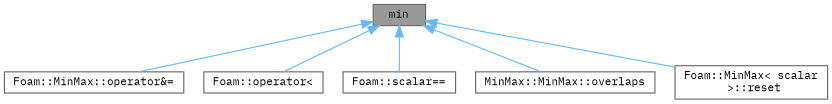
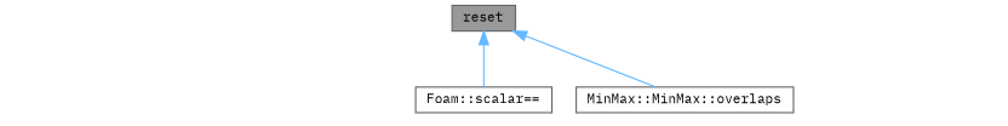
  digraph {
    fontname="IBM Plex Mono"
    rankdir=TB
    node [color=grey40 fillcolor=white fontname="IBM Plex Mono" fontsize=10 shape=box style=filled]
    edge [color=steelblue1 dir=back fontname="IBM Plex Mono" fontsize=10 labelfontname=Helvetica labelfontsize=10 style=solid]
-   n1 [color=gray40 fillcolor=grey60 fontcolor=black height=0.2 label=min width=0.4]
-   n2 [height=0.2 label="Foam::MinMax::operator&=" width=0.4]
-   n3 [height=0.2 label="Foam::operator\<" width=0.4]
+   n1 [color=gray40 fillcolor=grey60 fontcolor=black height=0.2 label=reset width=0.4]
    n4 [height=0.2 label="Foam::scalar==" width=0.4]
    n5 [height=0.2 label="MinMax::MinMax::overlaps" width=0.4]
-   n6 [height=0.2 label="Foam::MinMax\< scalar\l \>::reset" width=0.4]
-   n1 -> n2
-   n1 -> n3
    n1 -> n4
    n1 -> n5
-   n1 -> n6
  }
